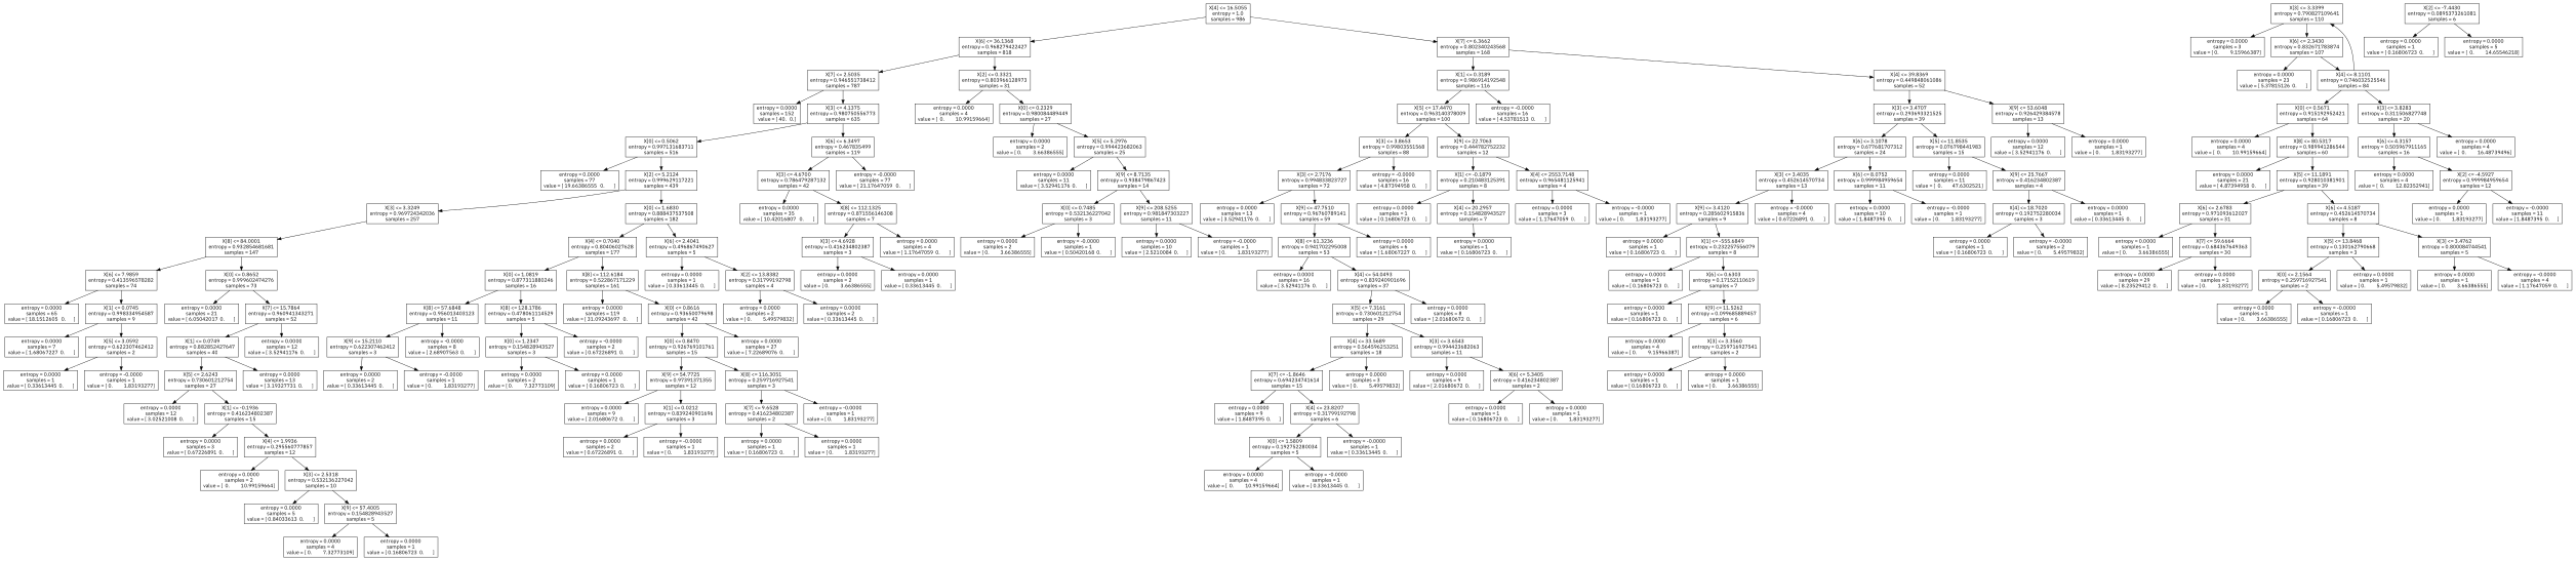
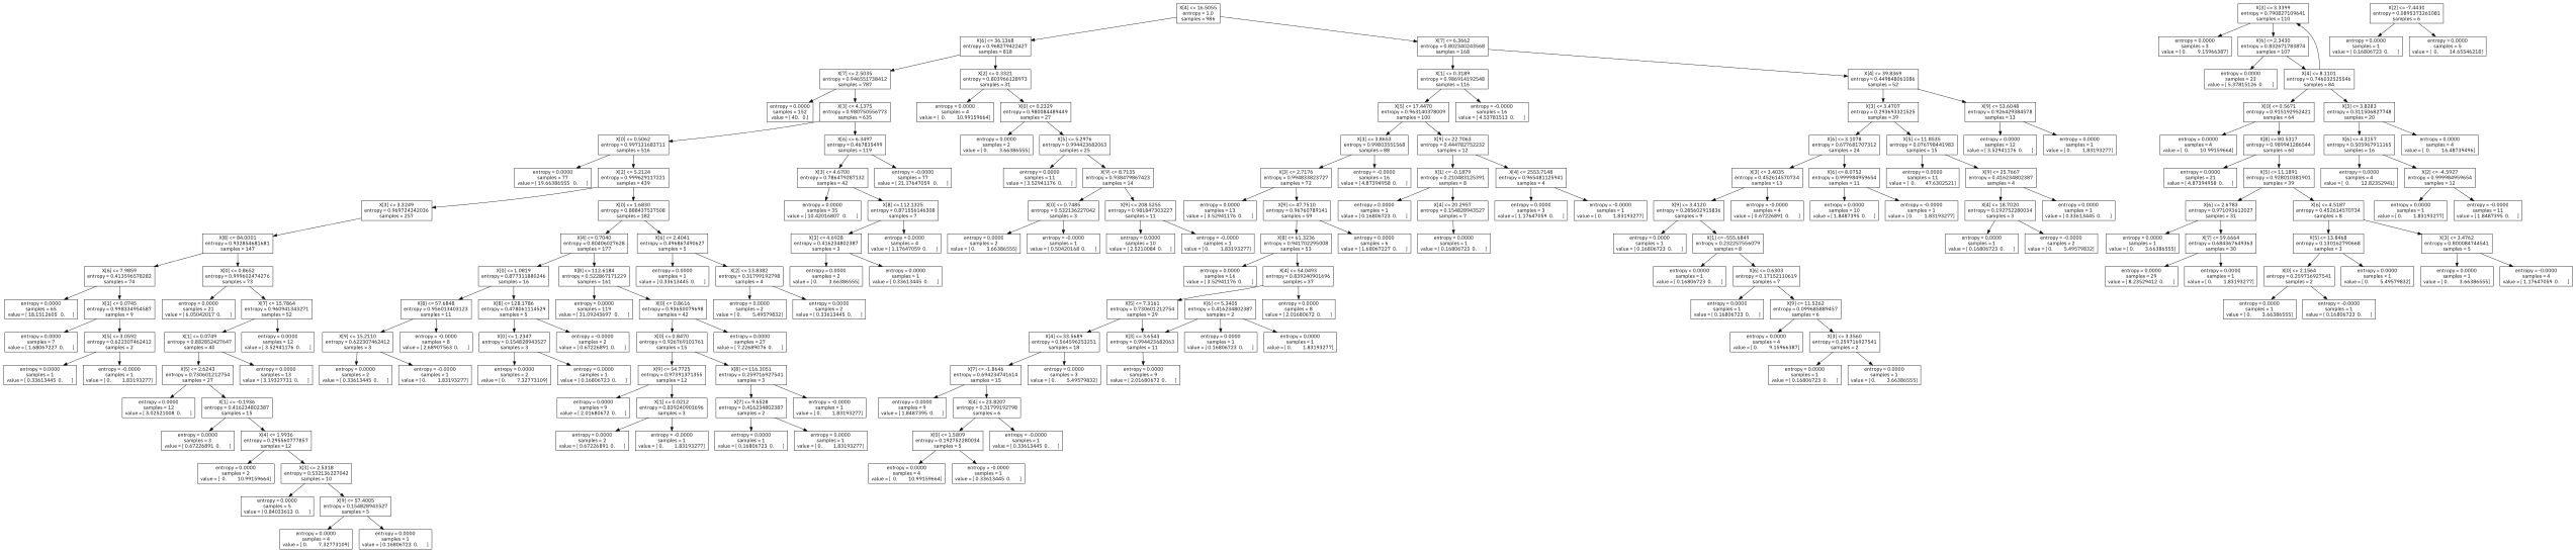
  digraph {
    fontname="IBM Plex Sans"
    node [fontname="IBM Plex Sans" shape=box]
    edge [fontname="IBM Plex Sans"]
    n1 [label="X[4] <= 16.5055\nentropy = 1.0\nsamples = 986"]
    n2 [label="X[6] <= 36.1368\nentropy = 0.968279422427\nsamples = 818"]
    n3 [label="X[7] <= 6.3662\nentropy = 0.802340243568\nsamples = 168"]
    n4 [label="X[7] <= 2.5035\nentropy = 0.946551738412\nsamples = 787"]
    n5 [label="X[2] <= 0.3321\nentropy = 0.803966128973\nsamples = 31"]
    n6 [label="X[1] <= 0.3189\nentropy = 0.986914192548\nsamples = 116"]
    n7 [label="X[4] <= 39.8369\nentropy = 0.449848061086\nsamples = 52"]
    n8 [label="entropy = 0.0000\nsamples = 152\nvalue = [ 40.   0.]"]
    n9 [label="X[3] <= 4.1375\nentropy = 0.980750556773\nsamples = 635"]
    n10 [label="entropy = 0.0000\nsamples = 4\nvalue = [  0.          10.99159664]"]
    n11 [label="X[0] <= 0.2329\nentropy = 0.980084489449\nsamples = 27"]
    n12 [label="X[0] <= 0.5062\nentropy = 0.997131683711\nsamples = 516"]
    n13 [label="X[6] <= 6.3497\nentropy = 0.467835499\nsamples = 119"]
    n14 [label="entropy = 0.0000\nsamples = 77\nvalue = [ 19.66386555   0.        ]"]
    n15 [label="X[2] <= 5.2124\nentropy = 0.999629117221\nsamples = 439"]
    n16 [label="X[3] <= 4.6700\nentropy = 0.786479287132\nsamples = 42"]
    n17 [label="entropy = -0.0000\nsamples = 77\nvalue = [ 21.17647059   0.        ]"]
    n18 [label="X[3] <= 3.3249\nentropy = 0.969724342036\nsamples = 257"]
    n19 [label="X[0] <= 1.6830\nentropy = 0.888437537508\nsamples = 182"]
    n20 [label="X[8] <= 84.0001\nentropy = 0.932854681681\nsamples = 147"]
    n21 [label="X[4] <= 0.7040\nentropy = 0.80406027628\nsamples = 177"]
    n22 [label="X[6] <= 2.4041\nentropy = 0.496867490627\nsamples = 5"]
    n23 [label="X[6] <= 7.9859\nentropy = 0.413596578282\nsamples = 74"]
    n24 [label="X[0] <= 0.8652\nentropy = 0.999602474276\nsamples = 73"]
    n25 [label="X[3] <= 3.3399\nentropy = 0.790827109641\nsamples = 110"]
    n26 [label="entropy = 0.0000\nsamples = 3\nvalue = [ 0.          9.15966387]"]
    n27 [label="X[6] <= 2.3430\nentropy = 0.832671783874\nsamples = 107"]
    n28 [label="entropy = 0.0000\nsamples = 65\nvalue = [ 18.1512605   0.       ]"]
    n29 [label="X[1] <= 0.0745\nentropy = 0.998334954587\nsamples = 9"]
    n30 [label="entropy = 0.0000\nsamples = 21\nvalue = [ 6.05042017  0.        ]"]
    n31 [label="X[7] <= 15.7864\nentropy = 0.960941343271\nsamples = 52"]
    n32 [label="entropy = 0.0000\nsamples = 7\nvalue = [ 1.68067227  0.        ]"]
    n33 [label="X[5] <= 3.0592\nentropy = 0.622307462412\nsamples = 2"]
    n34 [label="entropy = 0.0000\nsamples = 1\nvalue = [ 0.33613445  0.        ]"]
    n35 [label="entropy = -0.0000\nsamples = 1\nvalue = [ 0.          1.83193277]"]
    n36 [label="X[1] <= 0.0749\nentropy = 0.882852427647\nsamples = 40"]
    n37 [label="entropy = 0.0000\nsamples = 12\nvalue = [ 3.52941176  0.        ]"]
    n38 [label="X[5] <= 2.6243\nentropy = 0.730601212754\nsamples = 27"]
    n39 [label="entropy = 0.0000\nsamples = 13\nvalue = [ 3.19327731  0.        ]"]
    n40 [label="entropy = 0.0000\nsamples = 12\nvalue = [ 3.02521008  0.        ]"]
    n41 [label="X[1] <= -0.1936\nentropy = 0.416234802387\nsamples = 15"]
    n42 [label="entropy = 0.0000\nsamples = 3\nvalue = [ 0.67226891  0.        ]"]
    n43 [label="X[4] <= 1.9936\nentropy = 0.295560777857\nsamples = 12"]
    n44 [label="entropy = 0.0000\nsamples = 2\nvalue = [  0.          10.99159664]"]
    n45 [label="X[3] <= 2.5318\nentropy = 0.532136227042\nsamples = 10"]
    n46 [label="entropy = 0.0000\nsamples = 5\nvalue = [ 0.84033613  0.        ]"]
    n47 [label="X[9] <= 57.4005\nentropy = 0.154828943527\nsamples = 5"]
    n48 [label="entropy = 0.0000\nsamples = 4\nvalue = [ 0.          7.32773109]"]
    n49 [label="entropy = 0.0000\nsamples = 1\nvalue = [ 0.16806723  0.        ]"]
    n50 [label="entropy = 0.0000\nsamples = 23\nvalue = [ 5.37815126  0.        ]"]
    n51 [label="X[4] <= 8.1101\nentropy = 0.746032525546\nsamples = 84"]
    n52 [label="X[0] <= 0.5671\nentropy = 0.915192952421\nsamples = 64"]
    n53 [label="X[3] <= 3.8283\nentropy = 0.311506827748\nsamples = 20"]
    n54 [label="entropy = 0.0000\nsamples = 4\nvalue = [  0.          10.99159664]"]
    n55 [label="X[8] <= 80.5317\nentropy = 0.989941286544\nsamples = 60"]
    n56 [label="X[6] <= 4.3157\nentropy = 0.505967911165\nsamples = 16"]
    n57 [label="entropy = 0.0000\nsamples = 4\nvalue = [  0.          16.48739496]"]
    n58 [label="entropy = 0.0000\nsamples = 21\nvalue = [ 4.87394958  0.        ]"]
    n59 [label="X[5] <= 11.1891\nentropy = 0.928010381901\nsamples = 39"]
    n60 [label="X[6] <= 2.6783\nentropy = 0.971093612027\nsamples = 31"]
    n61 [label="X[6] <= 4.5187\nentropy = 0.452614570734\nsamples = 8"]
    n62 [label="entropy = 0.0000\nsamples = 1\nvalue = [ 0.          3.66386555]"]
    n63 [label="X[7] <= 59.6664\nentropy = 0.684367649363\nsamples = 30"]
    n64 [label="X[5] <= 13.8468\nentropy = 0.130162790668\nsamples = 3"]
    n65 [label="X[3] <= 3.4762\nentropy = 0.800084744541\nsamples = 5"]
    n66 [label="entropy = 0.0000\nsamples = 29\nvalue = [ 8.23529412  0.        ]"]
    n67 [label="entropy = 0.0000\nsamples = 1\nvalue = [ 0.          1.83193277]"]
    n68 [label="X[0] <= 2.1564\nentropy = 0.259716927541\nsamples = 2"]
    n69 [label="entropy = 0.0000\nsamples = 1\nvalue = [ 0.          5.49579832]"]
    n70 [label="entropy = 0.0000\nsamples = 1\nvalue = [ 0.          3.66386555]"]
    n71 [label="entropy = -0.0000\nsamples = 4\nvalue = [ 1.17647059  0.        ]"]
    n72 [label="entropy = 0.0000\nsamples = 1\nvalue = [ 0.          3.66386555]"]
    n73 [label="entropy = -0.0000\nsamples = 1\nvalue = [ 0.16806723  0.        ]"]
    n74 [label="entropy = 0.0000\nsamples = 4\nvalue = [  0.          12.82352941]"]
    n75 [label="X[2] <= -4.5927\nentropy = 0.999984959654\nsamples = 12"]
    n76 [label="entropy = 0.0000\nsamples = 1\nvalue = [ 0.          1.83193277]"]
    n77 [label="entropy = -0.0000\nsamples = 11\nvalue = [ 1.8487395  0.       ]"]
    n78 [label="X[0] <= 1.0819\nentropy = 0.877311880246\nsamples = 16"]
    n79 [label="X[8] <= 112.6184\nentropy = 0.522867171229\nsamples = 161"]
    n80 [label="entropy = 0.0000\nsamples = 1\nvalue = [ 0.33613445  0.        ]"]
    n81 [label="X[2] <= 13.8382\nentropy = 0.31799192798\nsamples = 4"]
    n82 [label="X[8] <= 57.6848\nentropy = 0.956013403123\nsamples = 11"]
    n83 [label="X[8] <= 128.1786\nentropy = 0.478061114529\nsamples = 5"]
    n84 [label="entropy = 0.0000\nsamples = 119\nvalue = [ 31.09243697   0.        ]"]
    n85 [label="X[0] <= 0.8616\nentropy = 0.93650079698\nsamples = 42"]
    n86 [label="X[9] <= 15.2110\nentropy = 0.622307462412\nsamples = 3"]
    n87 [label="entropy = -0.0000\nsamples = 8\nvalue = [ 2.68907563  0.        ]"]
    n88 [label="X[0] <= 1.2347\nentropy = 0.154828943527\nsamples = 3"]
    n89 [label="entropy = -0.0000\nsamples = 2\nvalue = [ 0.67226891  0.        ]"]
    n90 [label="entropy = 0.0000\nsamples = 2\nvalue = [ 0.33613445  0.        ]"]
    n91 [label="entropy = -0.0000\nsamples = 1\nvalue = [ 0.          1.83193277]"]
    n92 [label="entropy = 0.0000\nsamples = 2\nvalue = [ 0.          7.32773109]"]
    n93 [label="entropy = 0.0000\nsamples = 1\nvalue = [ 0.16806723  0.        ]"]
    n94 [label="X[0] <= 0.8470\nentropy = 0.926769101761\nsamples = 15"]
    n95 [label="entropy = 0.0000\nsamples = 27\nvalue = [ 7.22689076  0.        ]"]
    n96 [label="X[9] <= 54.7725\nentropy = 0.97391371355\nsamples = 12"]
    n97 [label="X[8] <= 116.3051\nentropy = 0.259716927541\nsamples = 3"]
    n98 [label="entropy = 0.0000\nsamples = 9\nvalue = [ 2.01680672  0.        ]"]
    n99 [label="X[1] <= 0.0212\nentropy = 0.839240901696\nsamples = 3"]
    n100 [label="X[7] <= 9.6528\nentropy = 0.416234802387\nsamples = 2"]
    n101 [label="entropy = -0.0000\nsamples = 1\nvalue = [ 0.          1.83193277]"]
    n102 [label="entropy = 0.0000\nsamples = 2\nvalue = [ 0.67226891  0.        ]"]
    n103 [label="entropy = -0.0000\nsamples = 1\nvalue = [ 0.          1.83193277]"]
    n104 [label="entropy = 0.0000\nsamples = 1\nvalue = [ 0.16806723  0.        ]"]
    n105 [label="entropy = 0.0000\nsamples = 1\nvalue = [ 0.          1.83193277]"]
    n106 [label="entropy = 0.0000\nsamples = 2\nvalue = [ 0.          5.49579832]"]
    n107 [label="entropy = 0.0000\nsamples = 2\nvalue = [ 0.33613445  0.        ]"]
    n108 [label="entropy = 0.0000\nsamples = 35\nvalue = [ 10.42016807   0.        ]"]
    n109 [label="X[8] <= 112.1325\nentropy = 0.871556146308\nsamples = 7"]
    n110 [label="X[3] <= 4.6928\nentropy = 0.416234802387\nsamples = 3"]
    n111 [label="entropy = 0.0000\nsamples = 4\nvalue = [ 1.17647059  0.        ]"]
    n112 [label="entropy = 0.0000\nsamples = 2\nvalue = [ 0.          3.66386555]"]
    n113 [label="entropy = 0.0000\nsamples = 1\nvalue = [ 0.33613445  0.        ]"]
    n114 [label="entropy = 0.0000\nsamples = 2\nvalue = [ 0.          3.66386555]"]
    n115 [label="X[5] <= 5.2976\nentropy = 0.994423682063\nsamples = 25"]
    n116 [label="entropy = 0.0000\nsamples = 11\nvalue = [ 3.52941176  0.        ]"]
    n117 [label="X[9] <= 8.7135\nentropy = 0.938479867423\nsamples = 14"]
    n118 [label="X[0] <= 0.7485\nentropy = 0.532136227042\nsamples = 3"]
    n119 [label="X[9] <= 208.5255\nentropy = 0.981847303227\nsamples = 11"]
    n120 [label="entropy = 0.0000\nsamples = 2\nvalue = [ 0.          3.66386555]"]
    n121 [label="entropy = -0.0000\nsamples = 1\nvalue = [ 0.50420168  0.        ]"]
    n122 [label="entropy = 0.0000\nsamples = 10\nvalue = [ 2.5210084  0.       ]"]
    n123 [label="entropy = -0.0000\nsamples = 1\nvalue = [ 0.          1.83193277]"]
    n124 [label="X[5] <= 17.4470\nentropy = 0.963140378009\nsamples = 100"]
    n125 [label="entropy = -0.0000\nsamples = 16\nvalue = [ 4.53781513  0.        ]"]
    n126 [label="X[3] <= 3.4707\nentropy = 0.293693321525\nsamples = 39"]
    n127 [label="X[9] <= 53.6048\nentropy = 0.926429384578\nsamples = 13"]
    n128 [label="X[3] <= 3.8653\nentropy = 0.99803551568\nsamples = 88"]
    n129 [label="X[9] <= 22.7063\nentropy = 0.444782752232\nsamples = 12"]
    n130 [label="X[3] <= 2.7176\nentropy = 0.994833823727\nsamples = 72"]
    n131 [label="entropy = -0.0000\nsamples = 16\nvalue = [ 4.87394958  0.        ]"]
    n132 [label="X[1] <= -0.1879\nentropy = 0.210483125391\nsamples = 8"]
    n133 [label="X[4] <= 2553.7148\nentropy = 0.965481125941\nsamples = 4"]
    n134 [label="entropy = 0.0000\nsamples = 13\nvalue = [ 3.52941176  0.        ]"]
    n135 [label="X[9] <= 47.7510\nentropy = 0.96760789141\nsamples = 59"]
    n136 [label="X[8] <= 61.3236\nentropy = 0.941702295008\nsamples = 53"]
    n137 [label="entropy = 0.0000\nsamples = 6\nvalue = [ 1.68067227  0.        ]"]
    n138 [label="entropy = 0.0000\nsamples = 16\nvalue = [ 3.52941176  0.        ]"]
    n139 [label="X[4] <= 54.0493\nentropy = 0.839240901696\nsamples = 37"]
    n140 [label="X[5] <= 7.3161\nentropy = 0.730601212754\nsamples = 29"]
    n141 [label="entropy = 0.0000\nsamples = 8\nvalue = [ 2.01680672  0.        ]"]
    n142 [label="X[4] <= 33.5689\nentropy = 0.564596253251\nsamples = 18"]
    n143 [label="X[3] <= 3.6543\nentropy = 0.994423682063\nsamples = 11"]
    n144 [label="X[7] <= -1.8646\nentropy = 0.694234741614\nsamples = 15"]
    n145 [label="entropy = 0.0000\nsamples = 3\nvalue = [ 0.          5.49579832]"]
    n146 [label="entropy = 0.0000\nsamples = 9\nvalue = [ 2.01680672  0.        ]"]
    n147 [label="X[6] <= 5.3405\nentropy = 0.416234802387\nsamples = 2"]
    n148 [label="entropy = 0.0000\nsamples = 9\nvalue = [ 1.8487395  0.       ]"]
    n149 [label="X[4] <= 23.8207\nentropy = 0.31799192798\nsamples = 6"]
    n150 [label="X[0] <= 1.5809\nentropy = 0.192752280034\nsamples = 5"]
    n151 [label="entropy = -0.0000\nsamples = 1\nvalue = [ 0.33613445  0.        ]"]
    n152 [label="entropy = 0.0000\nsamples = 4\nvalue = [  0.          10.99159664]"]
    n153 [label="entropy = -0.0000\nsamples = 1\nvalue = [ 0.33613445  0.        ]"]
    n154 [label="entropy = 0.0000\nsamples = 1\nvalue = [ 0.16806723  0.        ]"]
    n155 [label="entropy = 0.0000\nsamples = 1\nvalue = [ 0.          1.83193277]"]
    n156 [label="entropy = 0.0000\nsamples = 1\nvalue = [ 0.16806723  0.        ]"]
    n157 [label="X[4] <= 20.2957\nentropy = 0.154828943527\nsamples = 7"]
    n158 [label="entropy = 0.0000\nsamples = 3\nvalue = [ 1.17647059  0.        ]"]
    n159 [label="entropy = -0.0000\nsamples = 1\nvalue = [ 0.          1.83193277]"]
    n160 [label="entropy = 0.0000\nsamples = 1\nvalue = [ 0.16806723  0.        ]"]
    n161 [label="X[2] <= -7.4430\nentropy = 0.0895373261081\nsamples = 6"]
    n162 [label="entropy = 0.0000\nsamples = 1\nvalue = [ 0.16806723  0.        ]"]
    n163 [label="entropy = 0.0000\nsamples = 5\nvalue = [  0.          14.65546218]"]
    n164 [label="X[6] <= 3.1078\nentropy = 0.677681707312\nsamples = 24"]
    n165 [label="X[5] <= 11.8535\nentropy = 0.076798441983\nsamples = 15"]
    n166 [label="entropy = 0.0000\nsamples = 12\nvalue = [ 3.52941176  0.        ]"]
    n167 [label="entropy = 0.0000\nsamples = 1\nvalue = [ 0.          1.83193277]"]
    n168 [label="X[3] <= 3.4035\nentropy = 0.452614570734\nsamples = 13"]
    n169 [label="X[6] <= 8.0752\nentropy = 0.999984959654\nsamples = 11"]
    n170 [label="entropy = 0.0000\nsamples = 11\nvalue = [  0.         47.6302521]"]
    n171 [label="X[9] <= 25.7667\nentropy = 0.416234802387\nsamples = 4"]
    n172 [label="X[9] <= 3.4120\nentropy = 0.285602915836\nsamples = 9"]
    n173 [label="entropy = -0.0000\nsamples = 4\nvalue = [ 0.67226891  0.        ]"]
    n174 [label="entropy = 0.0000\nsamples = 10\nvalue = [ 1.8487395  0.       ]"]
    n175 [label="entropy = -0.0000\nsamples = 1\nvalue = [ 0.          1.83193277]"]
    n176 [label="entropy = 0.0000\nsamples = 1\nvalue = [ 0.16806723  0.        ]"]
    n177 [label="X[1] <= -555.6849\nentropy = 0.232257556079\nsamples = 8"]
    n178 [label="entropy = 0.0000\nsamples = 1\nvalue = [ 0.16806723  0.        ]"]
    n179 [label="X[6] <= 0.6303\nentropy = 0.17152110619\nsamples = 7"]
    n180 [label="entropy = 0.0000\nsamples = 1\nvalue = [ 0.16806723  0.        ]"]
    n181 [label="X[9] <= 11.5262\nentropy = 0.099685889457\nsamples = 6"]
    n182 [label="entropy = 0.0000\nsamples = 4\nvalue = [ 0.          9.15966387]"]
    n183 [label="X[3] <= 3.3560\nentropy = 0.259716927541\nsamples = 2"]
    n184 [label="entropy = 0.0000\nsamples = 1\nvalue = [ 0.16806723  0.        ]"]
    n185 [label="entropy = 0.0000\nsamples = 1\nvalue = [ 0.          3.66386555]"]
    n186 [label="X[4] <= 18.7020\nentropy = 0.192752280034\nsamples = 3"]
    n187 [label="entropy = 0.0000\nsamples = 1\nvalue = [ 0.33613445  0.        ]"]
    n188 [label="entropy = 0.0000\nsamples = 1\nvalue = [ 0.16806723  0.        ]"]
    n189 [label="entropy = -0.0000\nsamples = 2\nvalue = [ 0.          5.49579832]"]
    n1 -> n2
    n1 -> n3
    n2 -> n4
    n2 -> n5
    n3 -> n6
    n3 -> n7
    n4 -> n8
    n4 -> n9
    n5 -> n10
    n5 -> n11
    n6 -> n124
    n6 -> n125
    n7 -> n126
    n7 -> n127
    n9 -> n12
    n9 -> n13
    n11 -> n114
    n11 -> n115
    n12 -> n14
    n12 -> n15
    n13 -> n16
    n13 -> n17
    n15 -> n18
    n15 -> n19
    n16 -> n108
    n16 -> n109
    n18 -> n20
    n19 -> n21
    n19 -> n22
    n20 -> n23
    n20 -> n24
    n21 -> n78
    n21 -> n79
    n22 -> n80
    n22 -> n81
    n23 -> n28
    n23 -> n29
    n24 -> n30
    n24 -> n31
    n25 -> n26
    n25 -> n27
    n27 -> n50
    n27 -> n51
    n29 -> n32
    n29 -> n33
    n31 -> n36
    n31 -> n37
    n33 -> n34
    n33 -> n35
    n36 -> n38
    n36 -> n39
    n38 -> n40
    n38 -> n41
    n41 -> n42
    n41 -> n43
    n43 -> n44
    n43 -> n45
    n45 -> n46
    n45 -> n47
    n47 -> n48
    n47 -> n49
    n51 -> n25
    n51 -> n52
    n51 -> n53
    n52 -> n54
    n52 -> n55
    n53 -> n56
    n53 -> n57
    n55 -> n58
    n55 -> n59
    n56 -> n74
    n56 -> n75
    n59 -> n60
    n59 -> n61
    n60 -> n62
    n60 -> n63
    n61 -> n64
    n61 -> n65
    n63 -> n66
    n63 -> n67
    n64 -> n68
    n64 -> n69
    n65 -> n70
    n65 -> n71
    n68 -> n72
    n68 -> n73
    n75 -> n76
    n75 -> n77
    n78 -> n82
    n78 -> n83
    n79 -> n84
    n79 -> n85
    n81 -> n106
    n81 -> n107
    n82 -> n86
    n82 -> n87
    n83 -> n88
    n83 -> n89
    n85 -> n94
    n85 -> n95
    n86 -> n90
    n86 -> n91
    n88 -> n92
    n88 -> n93
    n94 -> n96
    n94 -> n97
    n96 -> n98
    n96 -> n99
    n97 -> n100
    n97 -> n101
    n99 -> n102
    n99 -> n103
    n100 -> n104
    n100 -> n105
    n109 -> n110
    n109 -> n111
    n110 -> n112
    n110 -> n113
    n115 -> n116
    n115 -> n117
    n117 -> n118
    n117 -> n119
    n118 -> n120
    n118 -> n121
    n119 -> n122
    n119 -> n123
    n124 -> n128
    n124 -> n129
    n126 -> n164
    n126 -> n165
    n127 -> n166
    n127 -> n167
    n128 -> n130
    n128 -> n131
    n129 -> n132
    n129 -> n133
    n130 -> n134
    n130 -> n135
    n132 -> n156
    n132 -> n157
    n133 -> n158
    n133 -> n159
    n135 -> n136
    n135 -> n137
    n136 -> n138
    n136 -> n139
    n139 -> n140
    n139 -> n141
    n140 -> n142
    n140 -> n143
    n142 -> n144
    n142 -> n145
    n143 -> n146
-   n143 -> n147
+   n147 -> n143
    n144 -> n148
    n144 -> n149
    n147 -> n154
    n147 -> n155
    n149 -> n150
    n149 -> n151
    n150 -> n152
    n150 -> n153
    n157 -> n160
    n161 -> n162
    n161 -> n163
    n164 -> n168
    n164 -> n169
    n165 -> n170
    n165 -> n171
    n168 -> n172
    n168 -> n173
    n169 -> n174
    n169 -> n175
    n171 -> n186
    n171 -> n187
    n172 -> n176
    n172 -> n177
    n177 -> n178
    n177 -> n179
    n179 -> n180
    n179 -> n181
    n181 -> n182
    n181 -> n183
    n183 -> n184
    n183 -> n185
    n186 -> n188
    n186 -> n189
  }
